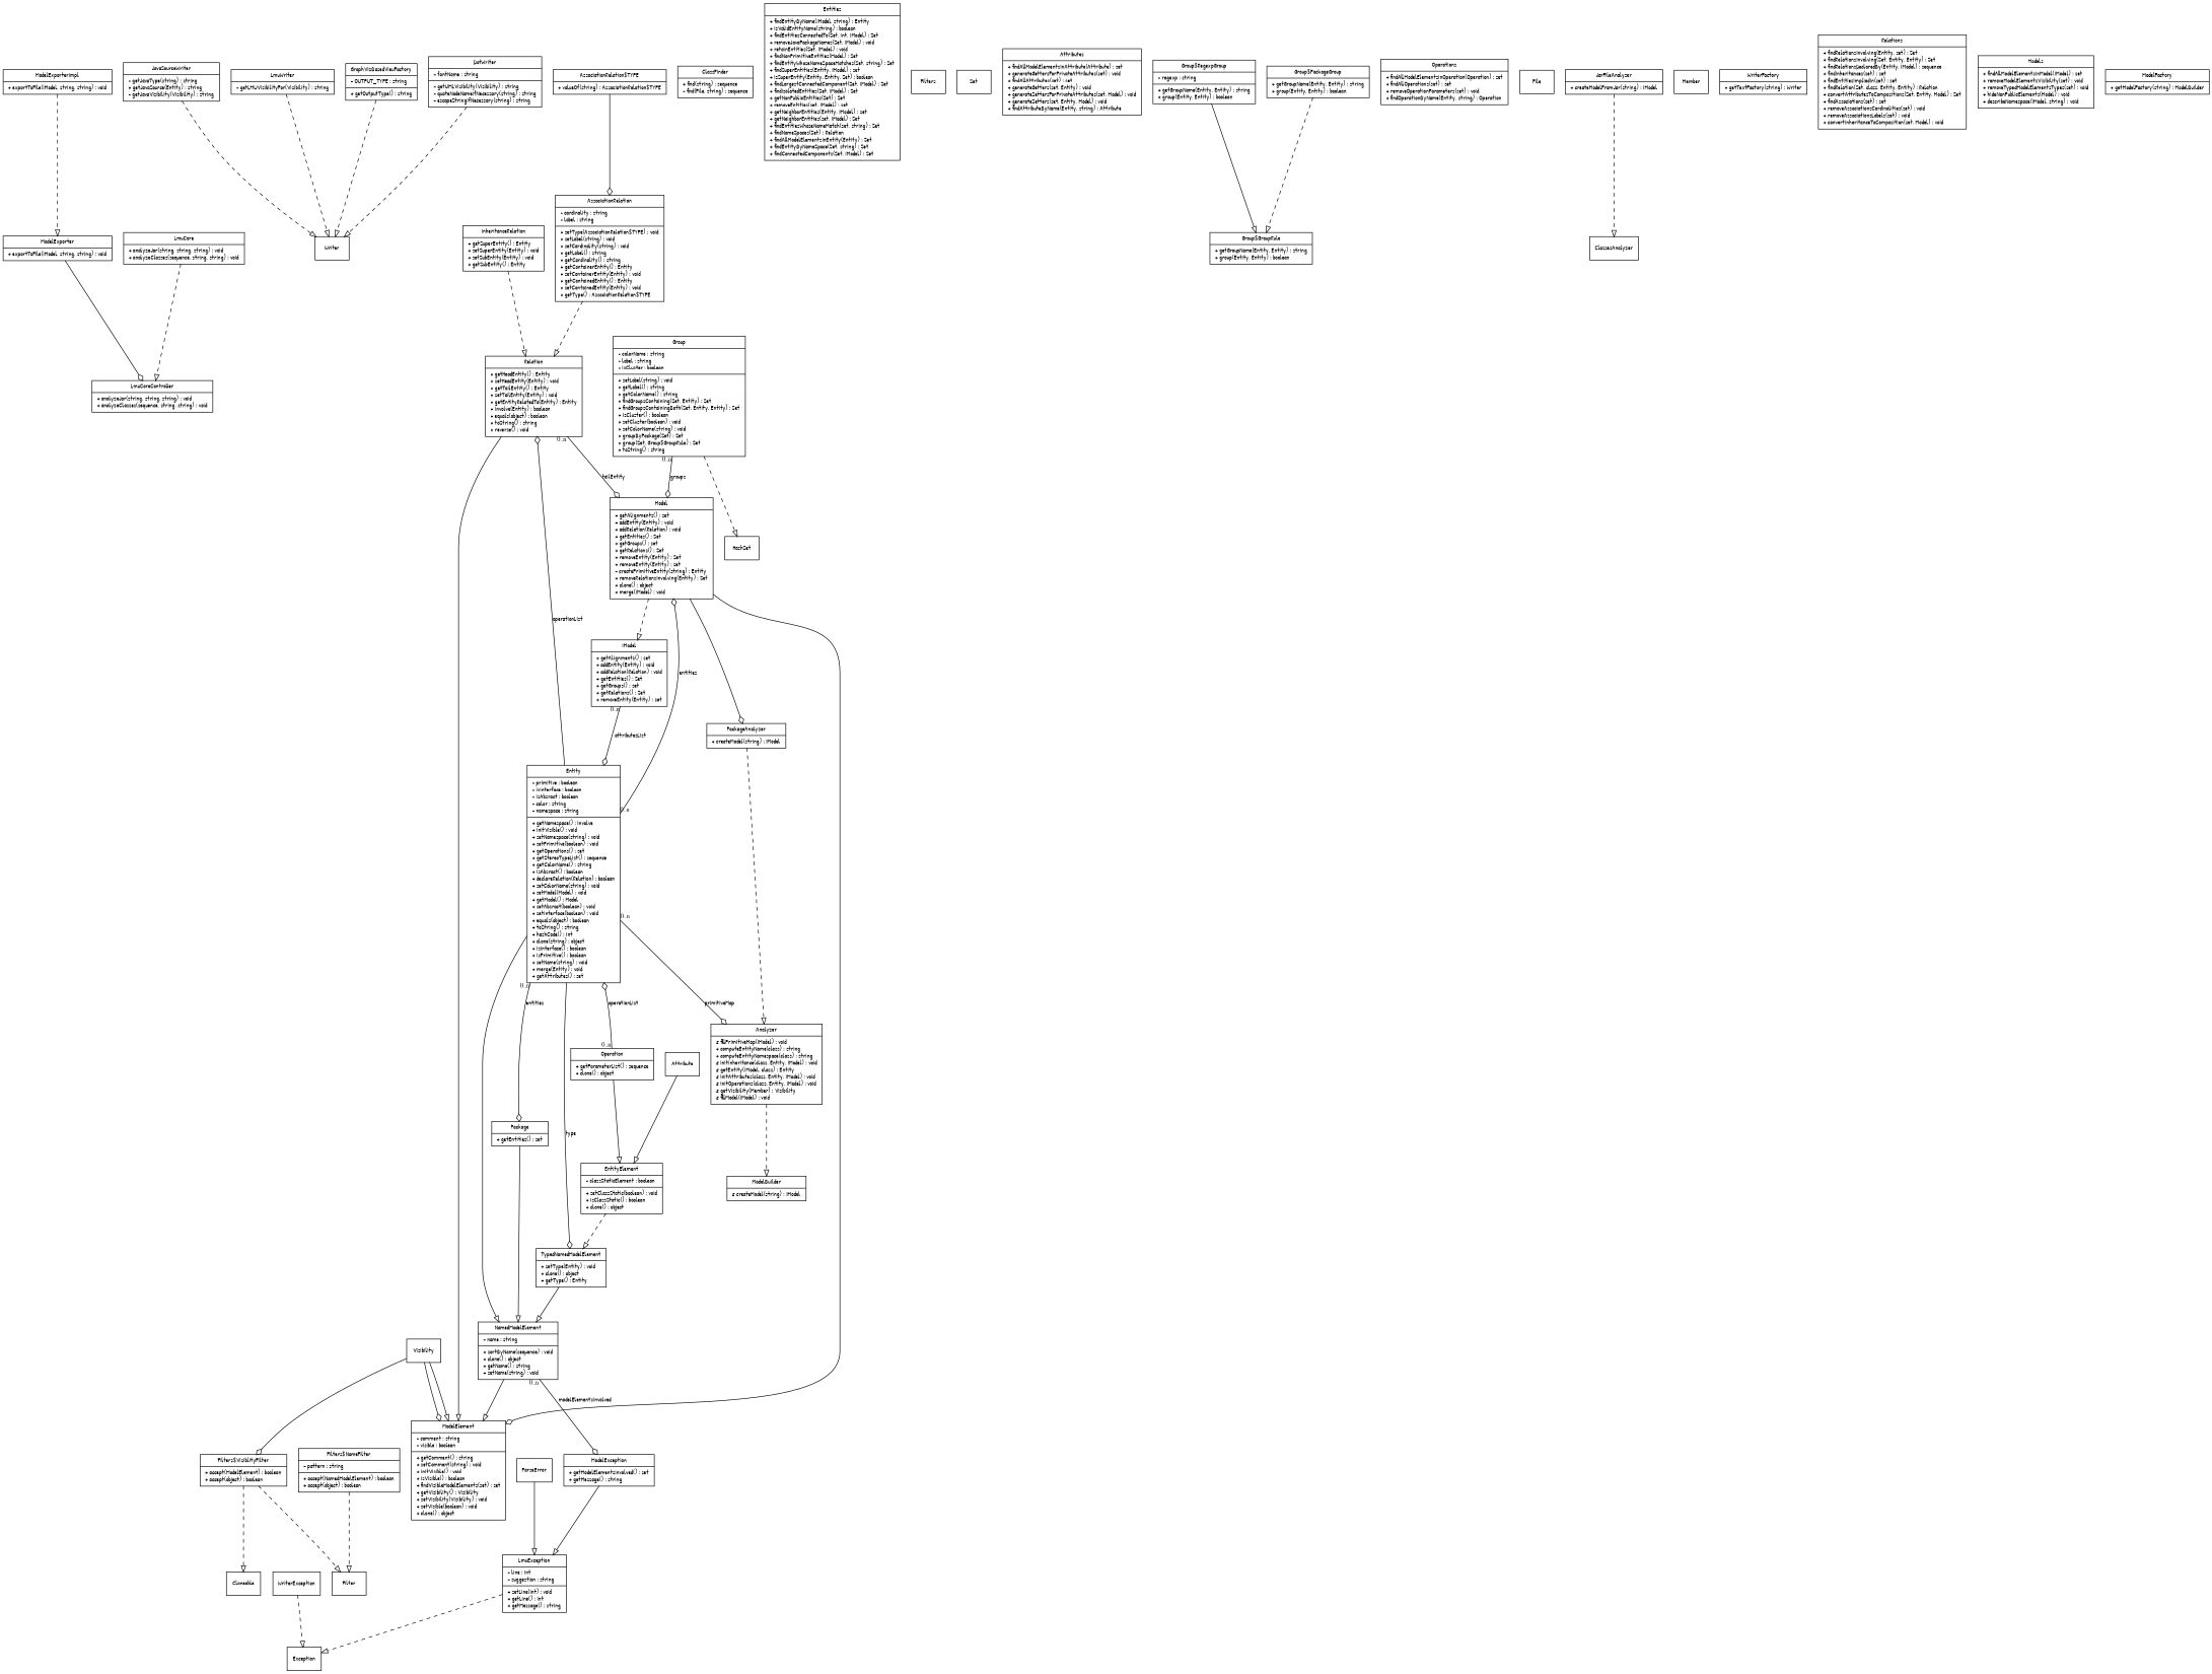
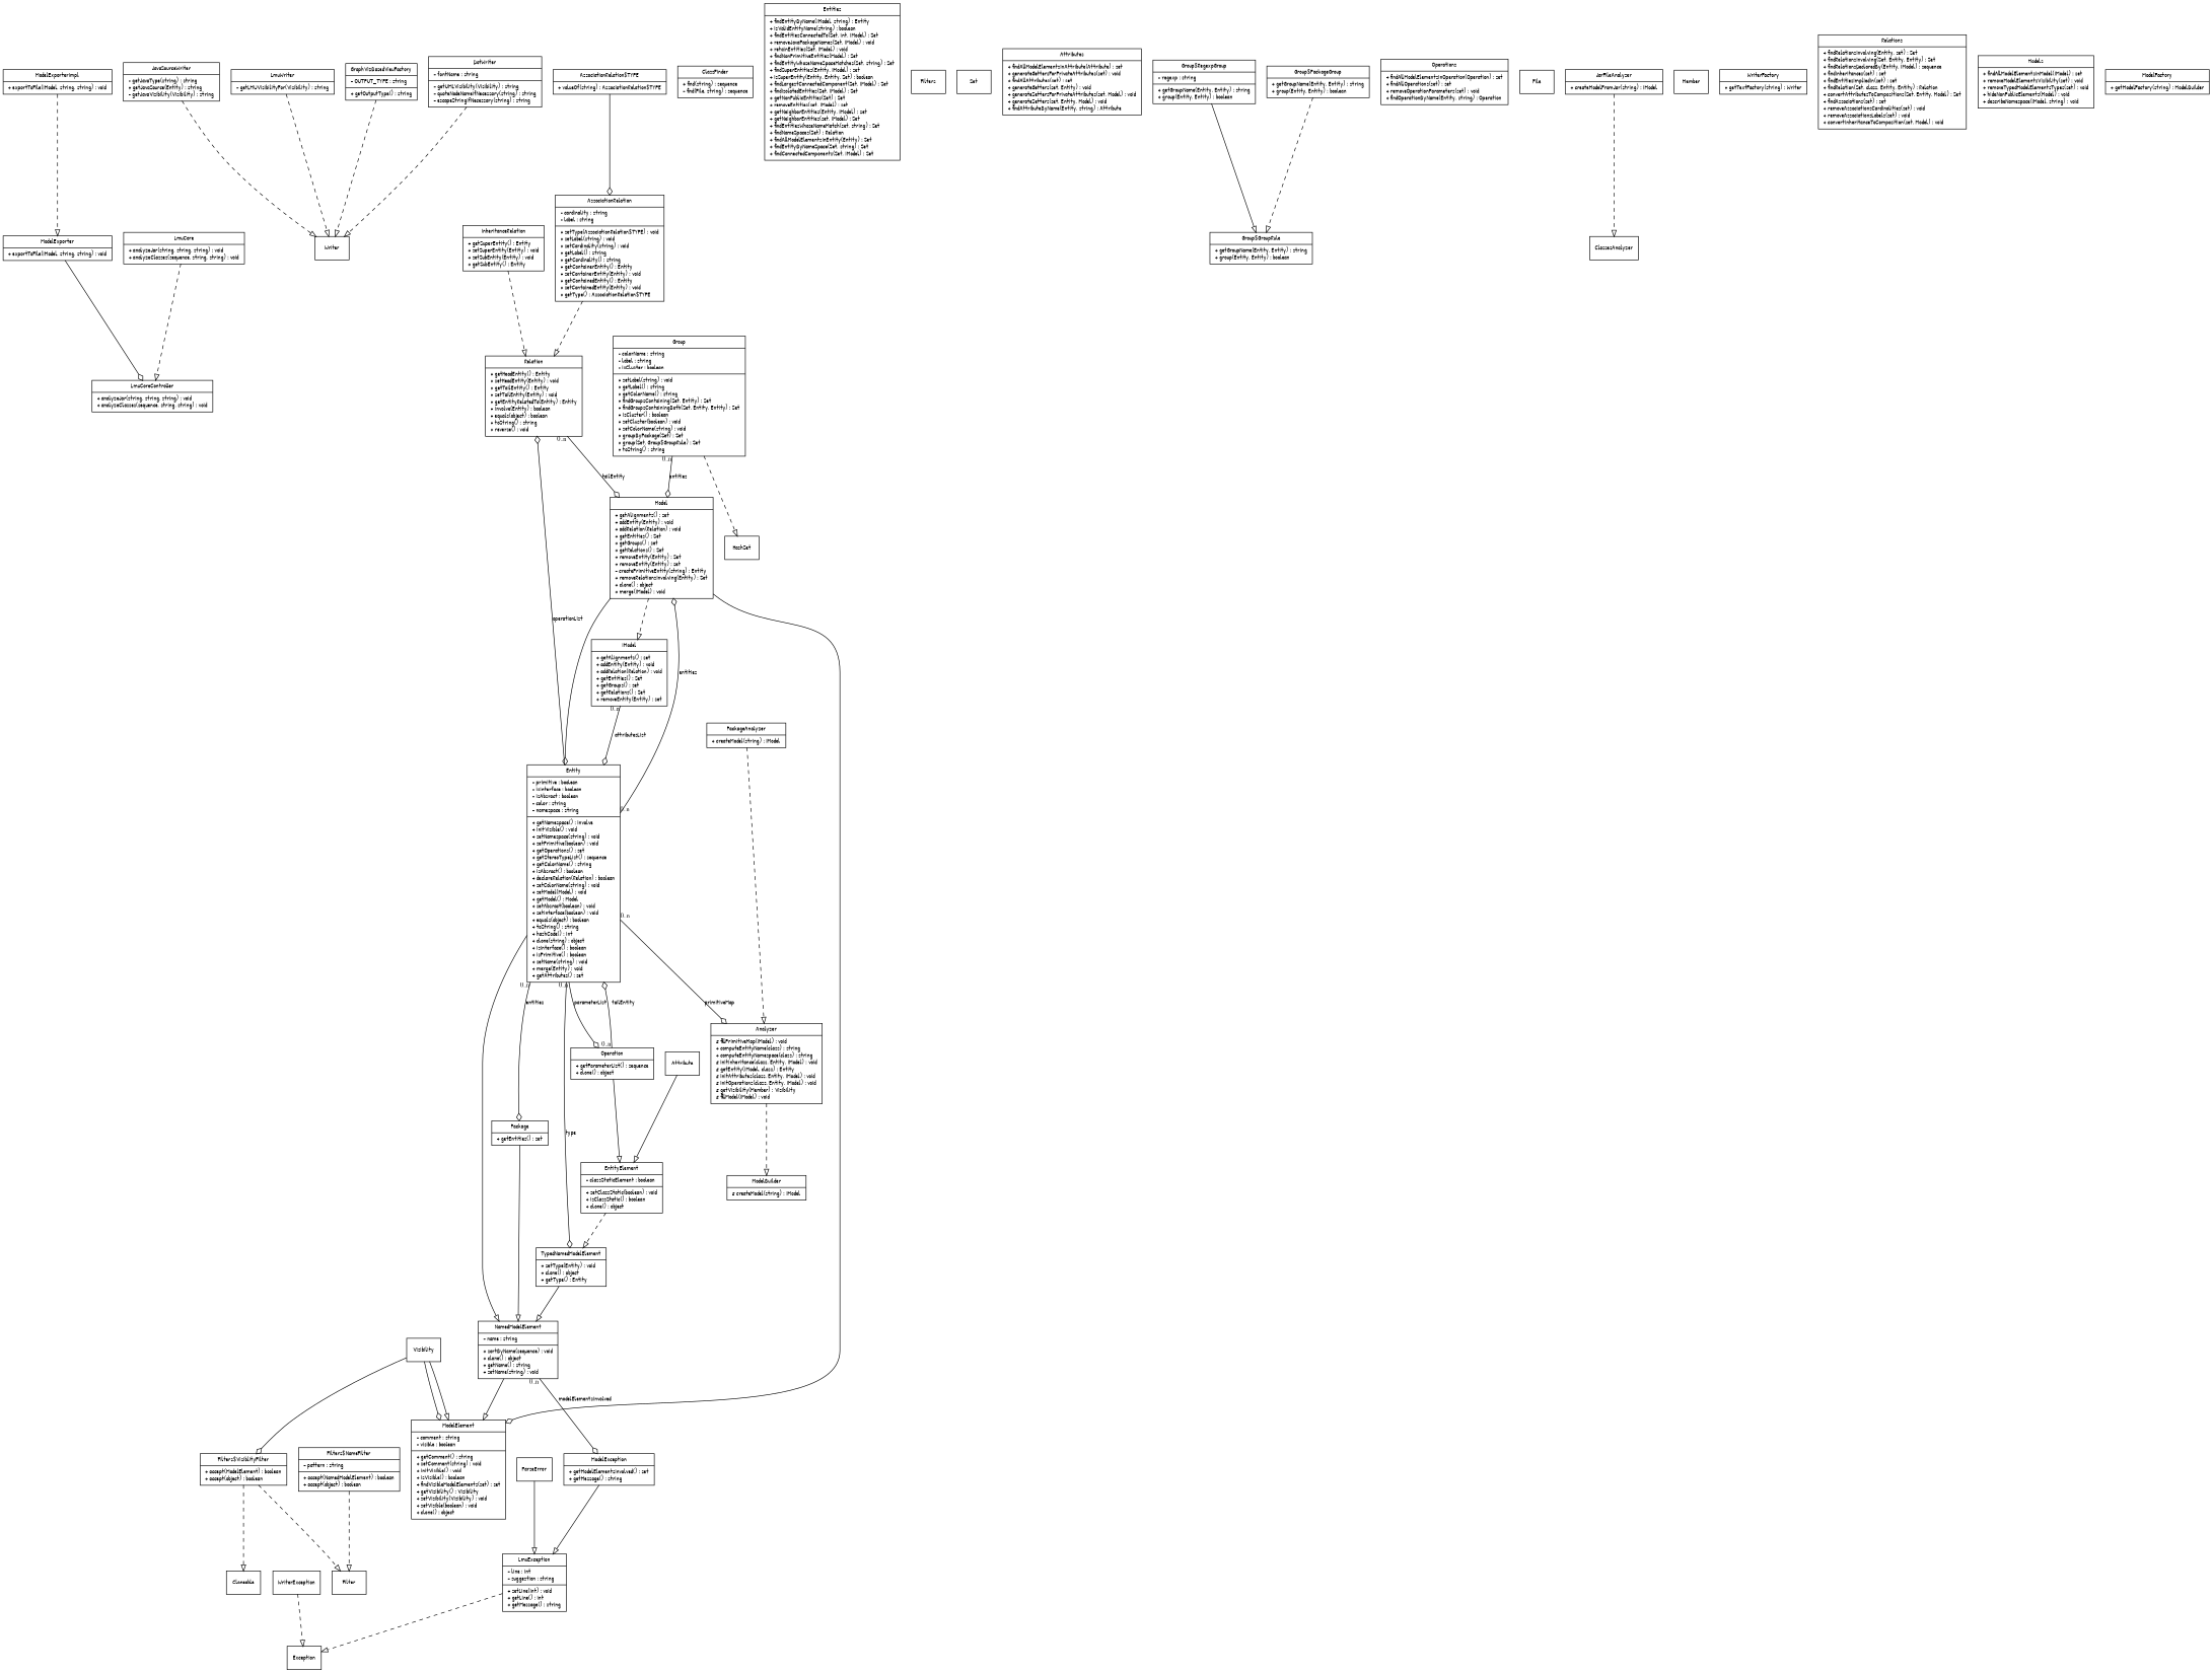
  digraph {
    fontname="Patrick Hand"
    rankdir=TD
    ranksep=0.75
    node [fontcolor=black fontname="Patrick Hand" fontsize=10.0 shape=record]
    edge [arrowhead=onormal fontname="Patrick Hand" fontsize=10 labelfontname=Times labelfontsize=10]
    n1 [label="{ModelExporterImpl|+ exportToFile(IModel, string, string) : void\l}"]
    n2 [label="{ModelExporter|+ exportToFile(IModel, string, string) : void\l}"]
    n3 [label="{LmuCoreController|+ analyzeJar(string, string, string) : void\l+ analyzeClasses(sequence, string, string) : void\l}"]
    n4 [label="{JavaSourceWriter|- getJavaType(string) : string\l+ getJavaSource(Entity) : string\l- getJavaVisibility(Visibility) : string\l}"]
    n5 [label="{Writer}"]
    n6 [label="{ParseError}"]
    n7 [label="{LmuException|- line : int\l- suggestion : string\l|+ setLine(int) : void\l+ getLine() : int\l+ getMessage() : string\l}"]
    n8 [label="{Exception}"]
    n9 [label="{Relation|+ getHeadEntity() : Entity\l+ setHeadEntity(Entity) : void\l+ getTailEntity() : Entity\l+ setTailEntity(Entity) : void\l+ getEntityRelatedTo(Entity) : Entity\l+ involve(Entity) : boolean\l+ equals(object) : boolean\l+ toString() : string\l+ reverse() : void\l}"]
    n10 [label="{ModelElement|- comment : string\l- visible : boolean\l|+ getComment() : string\l+ setComment(string) : void\l+ initVisible() : void\l+ isVisible() : boolean\l+ findVisibleModelElements(set) : set\l+ getVisibility() : Visibility\l+ setVisibility(Visibility) : void\l+ setVisible(boolean) : void\l+ clone() : object\l}"]
    n11 [label="{Model|+ getAlignments() : set\l+ addEntity(Entity) : void\l+ addRelation(Relation) : void\l+ getEntities() : Set\l+ getGroups() : set\l+ getRelations() : Set\l+ removeEntity(Entity) : Set\l+ removeEntity(Entity) : set\l- createPrimitiveEntity(string) : Entity\l+ removeRelationsInvolving(Entity) : Set\l+ clone() : object\l+ merge(IModel) : void\l}"]
    n12 [label="{Entity|- primitive : boolean\l- isInterface : boolean\l- isAbsract : boolean\l- color : string\l- namespace : string\l|+ getNamespace() : involve\l+ initVisible() : void\l+ setNamespace(string) : void\l+ setPrimitive(boolean) : void\l+ getOperations() : set\l+ getStereoTypeList() : sequence\l+ getColorName() : string\l+ isAbsract() : boolean\l+ declareRelation(Relation) : boolean\l+ setColorName(string) : void\l+ setModel(Model) : void\l+ getModel() : Model\l+ setAbsract(boolean) : void\l+ setInterface(boolean) : void\l+ equals(object) : boolean\l+ toString() : string\l+ hashCode() : int\l+ clone(string) : object\l+ isInterface() : boolean\l+ isPrimitive() : boolean\l+ setName(string) : void\l+ merge(Entity) : void\l+ getAttributes() : set\l}"]
    n13 [label="{IModel|+ getAlignments() : set\l+ addEntity(Entity) : void\l+ addRelation(Relation) : void\l+ getEntities() : Set\l+ getGroups() : set\l+ getRelations() : Set\l+ removeEntity(Entity) : set\l}"]
    n14 [label="{ClassFinder|+ find(string) : sequence\l- find(File, string) : sequence\l}"]
    n15 [label="{Entities|+ findEntityByName(IModel, string) : Entity\l+ isValidEntityName(string) : boolean\l+ findEntitiesConnectedTo(Set, int, IModel) : Set\l+ removeJavaPackageNames(Set, IModel) : void\l+ retainEntities(Set, IModel) : void\l+ findNonPrimitiveEntities(Model) : Set\l+ findEntityWhoseNameSpaceMatches(Set, string) : Set\l+ findSuperEntities(Entity, IModel) : set\l+ isSuperEntity(Entity, Entity, Set) : boolean\l+ findLargestConnectedComponent(Set, IModel) : Set\l+ findIsolatedEntities(Set, IModel) : Set\l+ getNonPublicEntities(Set) : Set\l+ removeEntities(set, IModel) : set\l+ getNeighborEntities(Entity, IModel) : set\l+ getNeighborEntities(set, IModel) : Set\l+ findEntitiesWhoseNameMatch(set, string) : Set\l+ findNameSpaces(Set) : Relation\l+ findAllModelElementsInEntity(Entity) : Set\l+ findEntityByNameSpace(Set, string) : Set\l+ findConnectedComponents(Set, IModel) : Set\l}"]
    n16 [label="{Filters}"]
    n17 [label="{Set}"]
    n18 [label="{Attributes|+ findAllModelElementsInAttribute(Attribute) : set\l+ generateGettersForPrivateAttributes(set) : void\l+ findAllAttributes(set) : set\l+ generateGetters(set, Entity) : void\l+ generateSettersForPrivateAttributes(set, Model) : void\l+ generateSetters(set, Entity, Model) : void\l+ findAttributeByName(Entity, string) : Attribute\l}"]
    n19 [label="{Group$RegexpGroup|- regexp : string\l|+ getGroupName(Entity, Entity) : string\l+ group(Entity, Entity) : boolean\l}"]
    n20 [label="{Group$GroupRule|+ getGroupName(Entity, Entity) : string\l+ group(Entity, Entity) : boolean\l}"]
    n21 [label="{Package|+ getEntities() : set\l}"]
    n22 [label="{NamedModelElement|- name : string\l|+ sortByName(sequence) : void\l+ clone() : object\l+ getName() : string\l+ setName(string) : void\l}"]
    n23 [label="{ModelException|+ getModelElementsInvolved() : set\l+ getMessage() : string\l}"]
    n24 [label="{Filters$VisiblityFilter|+ accept(ModelElement) : boolean\l+ accept(object) : boolean\l}"]
    n25 [label="{Filter}"]
    n26 [label="{Cloneable}"]
    n27 [label="{Operations|+ findAllModelElementsInOperation(Operation) : set\l+ findAllOperations(set) : set\l+ removeOperationParameters(set) : void\l+ findOperationByName(Entity, string) : Operation\l}"]
    n28 [label="{File}"]
    n29 [label="{InheritanceRelation|+ getSuperEntity() : Entity\l+ setSuperEntity(Entity) : void\l+ setSubEntity(Entity) : void\l+ getSubEntity() : Entity\l}"]
    n30 [label="{JarFileAnalyser|+ createModelFromJar(string) : IModel\l}"]
    n31 [label="{ClassesAnalyzer}"]
    n32 [label="{Member}"]
    n33 [label="{WriterFactory|+ getTextFactory(string) : Writer\l}"]
    n34 [label="{LmuCore|+ analyzeJar(string, string, string) : void\l+ analyzeClasses(sequence, string, string) : void\l}"]
    n35 [label="{Operation|+ getParameterList() : sequence\l+ clone() : object\l}"]
    n36 [label="{TypedNamedModelElement|+ setType(Entity) : void\l+ clone() : object\l+ getType() : Entity\l}"]
    n37 [label="{Analyzer|# fillPrimitiveMap(IModel) : void\l+ computeEntityName(class) : string\l+ computeEntityNamespace(class) : string\l# initInheritance(class, Entity, IModel) : void\l# getEntity(IModel, class) : Entity\l# initAttributes(class, Entity, IModel) : void\l# initOperations(class, Entity, IModel) : void\l# getVisibility(Member) : Visibility\l# fillModel(IModel) : void\l}"]
    n38 [label="{EntityElement|- classStaticElement : boolean\l|+ setClassStatic(boolean) : void\l+ isClassStatic() : boolean\l+ clone() : object\l}"]
    n39 [label="{ModelBuilder|# createModel(string) : IModel\l}"]
    n40 [label="{WriterException}"]
    n41 [label="{LmuWriter|- getLMUVisibilityFor(Visibility) : string\l}"]
    n42 [label="{HashSet}"]
    n43 [label="{GraphVizBasedViewFactory|- OUTPUT_TYPE : string\l|+ getOutputType() : string\l}"]
    n44 [label="{Group|- colorName : string\l- label : string\l- isCluster : boolean\l|+ setLabel(string) : void\l+ getLabel() : string\l+ getColorName() : string\l+ findGroupsContaining(Set, Entity) : Set\l+ findGroupsContainingBoth(Set, Entity, Entity) : Set\l+ isCluster() : boolean\l+ setCluster(boolean) : void\l+ setColorName(string) : void\l+ groupByPackage(Set) : Set\l+ group(Set, Group$GroupRule) : Set\l+ toString() : string\l}"]
    n45 [label="{Attribute}"]
    n46 [label="{AssociationRelation|- cardinality : string\l- label : string\l|+ setType(AssociationRelation$TYPE) : void\l+ setLabel(string) : void\l+ setCardinality(string) : void\l+ getLabel() : string\l+ getCardinality() : string\l+ getContainerEntity() : Entity\l+ setContainerEntity(Entity) : void\l+ getContainedEntity() : Entity\l+ setContainedEntity(Entity) : void\l+ getType() : AssociationRelation$TYPE\l}"]
    n47 [label="{Group$PackageGroup|+ getGroupName(Entity, Entity) : string\l+ group(Entity, Entity) : boolean\l}"]
    n48 [label="{Filters$NameFilter|- pattern : string\l|+ accept(NamedModelElement) : boolean\l+ accept(object) : boolean\l}"]
    n49 [label="{AssociationRelation$TYPE|+ valueOf(string) : AssociationRelation$TYPE\l}"]
    n50 [label="{DotWriter|- fontName : string\l|- getUMLVisibility(Visibility) : string\l- quoteNodeNameIfNecessary(string) : string\l- escapeStringIfNecessary(string) : string\l}"]
    n51 [label="{Relations|+ findRelationsInvolving(Entity, set) : Set\l+ findRelationsInvolving(Set, Entity, Entity) : Set\l+ findRelationsDeclaredBy(Entity, IModel) : sequence\l+ findInheritances(set) : set\l+ findEntitiesImpliedIn(set) : set\l+ findRelation(Set, class, Entity, Entity) : Relation\l+ convertAttributesToCompositions(Set, Entity, Model) : Set\l+ findAssociations(set) : set\l+ removeAssociationsCardinalities(set) : void\l+ removeAssociationsLabels(set) : void\l+ convertInheritanceToComposition(set, Model) : void\l}"]
    n52 [label="{Visibility}"]
    n53 [label="{Models|+ findAllModelElementsInModel(IModel) : set\l+ removeModelElementsVisibility(set) : void\l+ removeTypedModelElementsTypes(set) : void\l+ hideNonPublicElements(Model) : void\l+ describeNamespace(IModel, string) : void\l}"]
    n54 [label="{PackageAnalyzer|+ createModel(string) : IModel\l}"]
    n55 [label="{ModelFactory|+ getModelFactory(string) : ModelBuilder\l}"]
    n1 -> n2 [style=dashed]
    n2 -> n3 [arrowhead=odiamond]
    n4 -> n5 [style=dashed]
    n6 -> n7
    n7 -> n8 [style=dashed]
-   n9 -> n10
    n9 -> n11 [arrowhead=odiamond label=tailEntity taillabel="0..n"]
    n11 -> n10 [arrowhead=odiamond]
-   n11 -> n54 [arrowhead=odiamond]
+   n11 -> n12 [arrowhead=odiamond]
    n11 -> n13 [style=dashed]
    n12 -> n9 [arrowhead=odiamond label=operationList]
    n12 -> n11 [arrowhead=odiamond label=entities taillabel="0..n"]
    n12 -> n21 [arrowhead=odiamond label=entities taillabel="0..n"]
    n12 -> n22
+   n12 -> n35 [arrowhead=odiamond label=parameterList taillabel="0..n"]
    n12 -> n36 [arrowhead=odiamond label=type]
    n12 -> n37 [arrowhead=odiamond label=primitiveMap taillabel="0..n"]
    n13 -> n12 [arrowhead=odiamond label=attributesList taillabel="0..n"]
    n19 -> n20 [style=solid]
    n21 -> n22
    n22 -> n10
    n22 -> n23 [arrowhead=odiamond label=modelElementsInvolved taillabel="0..n"]
    n23 -> n7
    n24 -> n25 [style=dashed]
    n24 -> n26 [style=dashed]
    n29 -> n9 [style=dashed]
    n30 -> n31 [style=dashed]
    n34 -> n3 [style=dashed]
-   n35 -> n12 [arrowhead=odiamond label=operationList taillabel="0..n"]
+   n35 -> n12 [arrowhead=odiamond label=tailEntity taillabel="0..n"]
    n35 -> n38
    n36 -> n22
    n37 -> n39 [style=dashed]
    n38 -> n36 [style=dashed]
    n40 -> n8 [style=dashed]
    n41 -> n5 [style=dashed]
    n43 -> n5 [style=dashed]
-   n44 -> n11 [arrowhead=odiamond label=groups taillabel="0..n"]
+   n44 -> n11 [arrowhead=odiamond label=entities taillabel="0..n"]
    n44 -> n42 [style=dashed]
    n45 -> n38
    n46 -> n9 [style=dashed]
    n47 -> n20 [style=dashed]
    n48 -> n25 [style=dashed]
    n49 -> n46 [arrowhead=odiamond]
    n50 -> n5 [style=dashed]
    n52 -> n10 [arrowhead=odiamond]
    n52 -> n10
    n52 -> n24 [arrowhead=odiamond]
    n54 -> n37 [style=dashed]
  }
